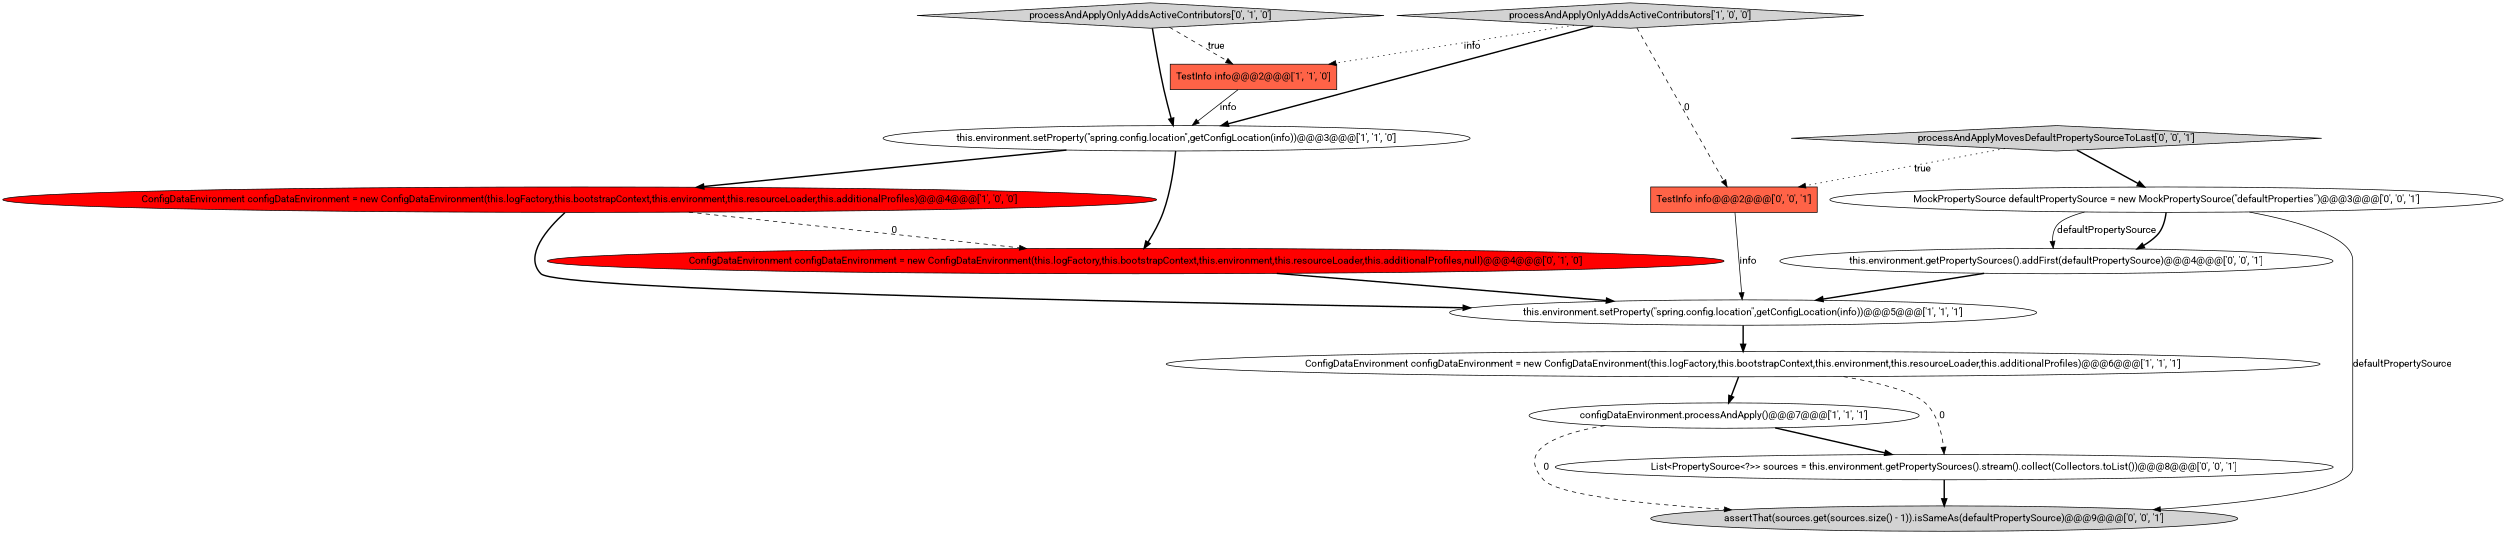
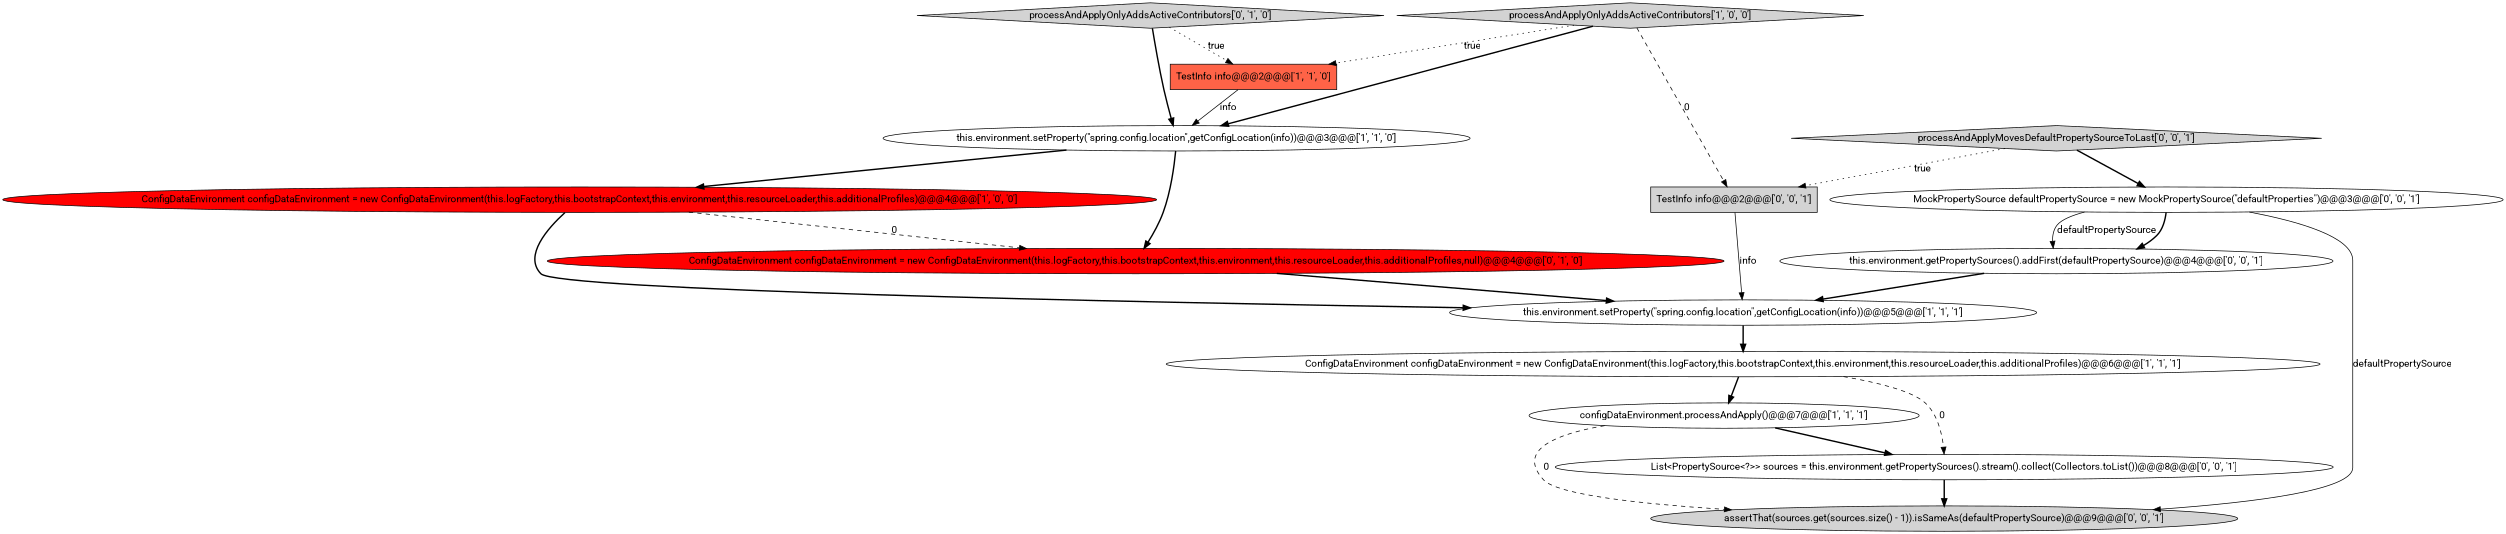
  digraph {
    fontname=Roboto
    node [fillcolor=white fontname=Roboto shape=ellipse style=filled]
    edge [fontname=Roboto style=bold]
    n1 [fillcolor=lightgray label="processAndApplyOnlyAddsActiveContributors['0', '1', '0']" shape=diamond]
    n2 [fillcolor=tomato label="TestInfo info@@@2@@@['1', '1', '0']" shape=box]
    n3 [label="this.environment.setProperty(\"spring.config.location\",getConfigLocation(info))@@@3@@@['1', '1', '0']"]
    n4 [fillcolor=red label="ConfigDataEnvironment configDataEnvironment = new ConfigDataEnvironment(this.logFactory,this.bootstrapContext,this.environment,this.resourceLoader,this.additionalProfiles)@@@4@@@['1', '0', '0']"]
    n5 [fillcolor=red label="ConfigDataEnvironment configDataEnvironment = new ConfigDataEnvironment(this.logFactory,this.bootstrapContext,this.environment,this.resourceLoader,this.additionalProfiles,null)@@@4@@@['0', '1', '0']"]
    n6 [label="this.environment.setProperty(\"spring.config.location\",getConfigLocation(info))@@@5@@@['1', '1', '1']"]
    n7 [label="ConfigDataEnvironment configDataEnvironment = new ConfigDataEnvironment(this.logFactory,this.bootstrapContext,this.environment,this.resourceLoader,this.additionalProfiles)@@@6@@@['1', '1', '1']"]
    n8 [fillcolor=lightgray label="processAndApplyOnlyAddsActiveContributors['1', '0', '0']" shape=diamond]
-   n9 [fillcolor=tomato label="TestInfo info@@@2@@@['0', '0', '1']" shape=box]
+   n9 [fillcolor=lightgray label="TestInfo info@@@2@@@['0', '0', '1']" shape=box]
    n10 [label="this.environment.getPropertySources().addFirst(defaultPropertySource)@@@4@@@['0', '0', '1']"]
    n11 [label="configDataEnvironment.processAndApply()@@@7@@@['1', '1', '1']"]
    n12 [label="List<PropertySource<?>> sources = this.environment.getPropertySources().stream().collect(Collectors.toList())@@@8@@@['0', '0', '1']"]
    n13 [fillcolor=lightgray label="assertThat(sources.get(sources.size() - 1)).isSameAs(defaultPropertySource)@@@9@@@['0', '0', '1']"]
    n14 [label="MockPropertySource defaultPropertySource = new MockPropertySource(\"defaultProperties\")@@@3@@@['0', '0', '1']"]
    n15 [fillcolor=lightgray label="processAndApplyMovesDefaultPropertySourceToLast['0', '0', '1']" shape=diamond]
-   n1 -> n2 [label=true style=dashed]
+   n1 -> n2 [label=true style=dotted]
    n1 -> n3
    n2 -> n3 [label=info style=solid]
    n3 -> n4
    n3 -> n5
    n4 -> n5 [label=0 style=dashed]
    n4 -> n6
    n5 -> n6
    n6 -> n7
    n7 -> n11
    n7 -> n12 [label=0 style=dashed]
-   n8 -> n2 [label=info style=dotted]
+   n8 -> n2 [label=true style=dotted]
    n8 -> n3
    n8 -> n9 [label=0 style=dashed]
    n9 -> n6 [label=info style=solid]
    n10 -> n6
    n11 -> n12
    n11 -> n13 [label=0 style=dashed]
    n12 -> n13
    n14 -> n10 [label=defaultPropertySource style=solid]
    n14 -> n10
    n14 -> n13 [label=defaultPropertySource style=solid]
    n15 -> n9 [label=true style=dotted]
    n15 -> n14
  }
